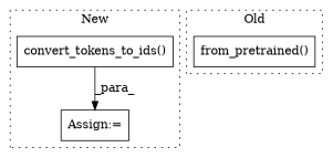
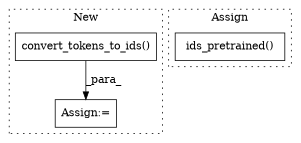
  digraph {
    node [a=75 shape=box]
    n1 [l="37,1" label="convert_tokens_to_ids()" s="587,661"]
    n2 [a=68 l=4 label="Assign:=" s=583]
-   n3 [l="30,1" label="from_pretrained()" s="275,322"]
+   n3 [l="30,1" label="ids_pretrained()" s="275,322"]
    subgraph cluster_1 {
      label=New
      style=dotted
      n1
      n2
    }
    subgraph cluster_2 {
-     label=Old
+     label=Assign
      style=dotted
      n3
    }
    n1 -> n2 [label=_para_]
  }
